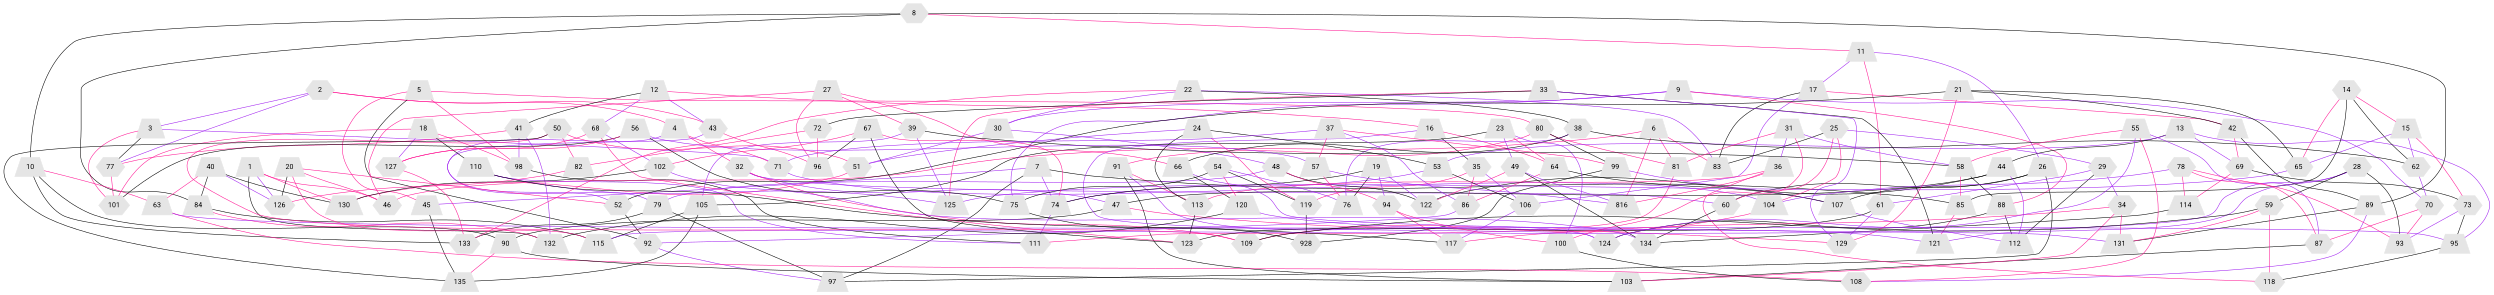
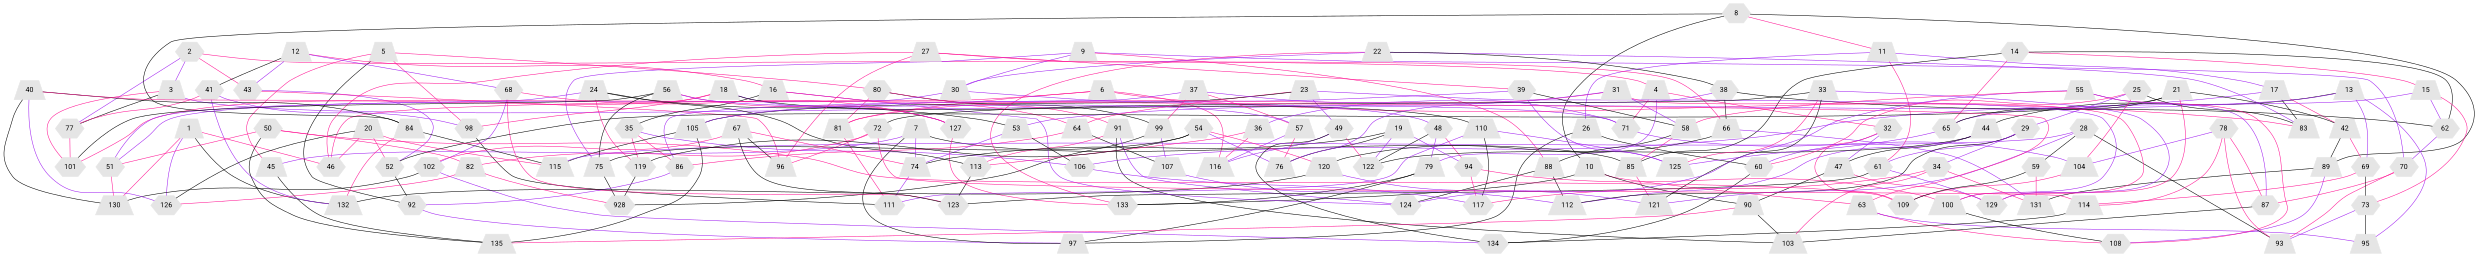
  graph {
    fontname=Roboto
    node [color=gray90 fontname=Roboto shape=trapezium style=filled]
    edge [color=deeppink fontname=Roboto]
    46 [shape=hexagon]
    1
    126 [shape=hexagon]
    130
    132
    2 [shape=hexagon]
    3
    4
    43 [shape=hexagon]
    77 [shape=hexagon]
    71 [shape=hexagon]
    101 [shape=hexagon]
    32 [shape=hexagon]
    79
    52 [shape=hexagon]
    96
    104
    60 [shape=hexagon]
    47
    109 [shape=hexagon]
    97
    133 [shape=hexagon]
    5
    45
    80 [shape=hexagon]
    92 [shape=hexagon]
    98 [shape=hexagon]
    135
    81
    99
    91
    111 [shape=hexagon]
    6
    83
-   116 [label=816]
+   116
    7
    74
    85
    121
    8 [shape=hexagon]
    10
    11
    84
    89
    63
    90
    17
    26
    61 [shape=hexagon]
    115
    131
    108 [shape=hexagon]
    9
    30
    70 [shape=hexagon]
    75
    88
    51 [shape=hexagon]
    48 [shape=hexagon]
    93
    87 [shape=hexagon]
    n62 [label=928 shape=hexagon]
    124 [shape=hexagon]
    112
    95
    103
    42
    106 [shape=hexagon]
    107
    129 [shape=hexagon]
    123 [shape=hexagon]
    12
    16
    41 [shape=hexagon]
    68 [shape=hexagon]
    35 [shape=hexagon]
    64
    127 [shape=hexagon]
    102 [shape=hexagon]
    13
    44
    53
    69 [shape=hexagon]
    122 [shape=hexagon]
    73 [shape=hexagon]
    114
-   118 [shape=hexagon]
    14 [shape=hexagon]
    15
    62 [shape=hexagon]
    65 [shape=hexagon]
    125
    119 [shape=hexagon]
    86 [shape=hexagon]
    117 [shape=hexagon]
    18
    110
    19
    76
    94 [shape=hexagon]
    100
    20
    21
    22
    38 [shape=hexagon]
    66
    23
    49 [shape=hexagon]
    105
    134 [shape=hexagon]
    24
    113 [shape=hexagon]
    25 [shape=hexagon]
    29 [shape=hexagon]
    34 [shape=hexagon]
    27
    39 [shape=hexagon]
    58
    120
    28 [shape=hexagon]
    59 [shape=hexagon]
    31
    36
    33
    72 [shape=hexagon]
    82
    37
    57
    40
    50 [shape=hexagon]
    54 [shape=hexagon]
    55
    56
    67
    78 [shape=hexagon]
    1 -- 46
    1 -- 126 [color=purple]
    1 -- 130
    1 -- 132 [color=black]
    2 -- 3 [color=purple]
    2 -- 4
    2 -- 43
    2 -- 77 [color=purple]
    3 -- 77 [color=black]
    3 -- 71 [color=purple]
    3 -- 101
    4 -- 71
    4 -- 32
    4 -- 79 [color=purple]
    43 -- 52 [color=purple]
    43 -- 96
    77 -- 101
    71 -- 104 [color=purple]
    32 -- 60 [color=purple]
    32 -- 47 [color=purple]
    32 -- 109
    79 -- 97 [color=black]
    79 -- 133 [color=black]
    52 -- 92 [color=black]
    104 -- 109
    60 -- 134 [color=black]
    47 -- 90 [color=black]
    47 -- 129
    5 -- 45
    5 -- 80
    5 -- 92 [color=black]
    5 -- 98
    45 -- 135 [color=black]
    80 -- 81
    80 -- 99 [color=black]
    80 -- 91
    92 -- 97 [color=purple]
    98 -- 111 [color=black]
    81 -- 111
    99 -- n62 [color=black]
    99 -- 107 [color=purple]
    91 -- 124 [color=purple]
    91 -- 103 [color=black]
    91 -- 113
    6 -- 46
    6 -- 81
    6 -- 83
    6 -- 116
    7 -- 97 [color=black]
    7 -- 45 [color=purple]
    7 -- 74 [color=purple]
    7 -- 85 [color=black]
    74 -- 111 [color=purple]
    85 -- 121
    8 -- 10 [color=black]
    8 -- 11
    8 -- 84 [color=black]
    8 -- 89 [color=black]
    10 -- 133 [color=black]
    10 -- 63
    10 -- 90 [color=black]
    11 -- 17 [color=purple]
    11 -- 26 [color=purple]
    11 -- 61
    84 -- 132
    84 -- 115 [color=black]
    89 -- 131 [color=black]
    89 -- 108 [color=purple]
    63 -- 108
    63 -- 95 [color=purple]
    90 -- 135
    90 -- 103 [color=black]
    17 -- 83 [color=black]
    17 -- 42
    17 -- 106 [color=purple]
    26 -- 60 [color=black]
    26 -- 97 [color=black]
-   26 -- 107 [color=black]
    61 -- 129 [color=purple]
    61 -- 123 [color=black]
    9 -- 30 [color=purple]
    9 -- 70 [color=purple]
    9 -- 75 [color=purple]
    9 -- 88
    30 -- 51 [color=purple]
    30 -- 48 [color=purple]
    70 -- 93
    70 -- 87
    75 -- n62 [color=black]
    88 -- 124 [color=black]
    88 -- 112 [color=black]
    51 -- 130
    48 -- 79 [color=purple]
    48 -- 122 [color=black]
    48 -- 94
    87 -- 103 [color=black]
-   95 -- 118 [color=black]
    42 -- 89 [color=black]
    42 -- 69
    106 -- 117 [color=purple]
    107 -- 112 [color=purple]
    12 -- 43 [color=purple]
    12 -- 16
    12 -- 41 [color=black]
    12 -- 68 [color=purple]
    16 -- 124 [color=purple]
    16 -- 35 [color=black]
    16 -- 64
    41 -- 132 [color=purple]
    41 -- 77
    41 -- 98 [color=purple]
    68 -- 123
    68 -- 127
    68 -- 102 [color=purple]
    35 -- 106 [color=purple]
    35 -- 119
    35 -- 86
    64 -- 107 [color=black]
    64 -- 86
    127 -- 133
    102 -- 130 [color=black]
    102 -- 134 [color=purple]
    13 -- 95 [color=purple]
    13 -- 44 [color=black]
    13 -- 53 [color=purple]
    13 -- 69 [color=purple]
    44 -- 47 [color=black]
    44 -- 112 [color=purple]
    44 -- 122 [color=black]
    53 -- 74 [color=purple]
    53 -- 106 [color=black]
    69 -- 73 [color=black]
    69 -- 114
    73 -- 93 [color=purple]
    73 -- 95 [color=black]
    114 -- 134 [color=black]
    14 -- 85 [color=black]
    14 -- 15
    14 -- 62 [color=black]
    14 -- 65
    15 -- 73
    15 -- 62 [color=purple]
    15 -- 65 [color=purple]
    62 -- 70 [color=purple]
    65 -- 125 [color=purple]
    119 -- n62 [color=black]
    86 -- 92 [color=purple]
    18 -- 101
    18 -- 98
    18 -- 127 [color=purple]
    18 -- 110 [color=black]
    110 -- 111 [color=purple]
    110 -- 125 [color=purple]
    110 -- 117 [color=black]
    19 -- 74 [color=black]
    19 -- 122 [color=purple]
    19 -- 76 [color=black]
    19 -- 94 [color=purple]
    94 -- 117
    94 -- 100
    100 -- 108 [color=black]
    20 -- 46
    20 -- 126 [color=black]
    20 -- 52
    20 -- 115
    21 -- 52 [color=black]
    21 -- 42 [color=black]
    21 -- 129
    21 -- 65 [color=black]
    22 -- 133
    22 -- 83 [color=purple]
    22 -- 30 [color=purple]
    22 -- 38 [color=black]
    38 -- 62 [color=black]
    38 -- 76 [color=purple]
    38 -- 66 [color=black]
    66 -- 131 [color=purple]
    66 -- 120 [color=black]
    23 -- 64
    23 -- 100 [color=purple]
    23 -- 49 [color=purple]
    23 -- 105 [color=black]
    49 -- 116 [color=purple]
    49 -- 122
    49 -- 134 [color=black]
    105 -- 135 [color=black]
    105 -- 115 [color=black]
    24 -- 51 [color=purple]
    24 -- 53 [color=black]
    24 -- 119
    24 -- 113 [color=black]
    113 -- 123 [color=black]
    25 -- 104
    25 -- 60
    25 -- 83 [color=black]
    25 -- 29 [color=purple]
    29 -- 61 [color=purple]
    29 -- 112 [color=black]
    29 -- 34 [color=purple]
    34 -- 131
    34 -- 103
    34 -- 117
    27 -- 46
    27 -- 96
    27 -- 66
    27 -- 39
    39 -- 125 [color=purple]
    39 -- 105 [color=purple]
    39 -- 58 [color=black]
    58 -- 85
    58 -- 88 [color=black]
    120 -- 132 [color=black]
    120 -- 121 [color=purple]
    28 -- 121 [color=purple]
    28 -- 115 [color=purple]
    28 -- 93 [color=black]
    28 -- 59 [color=black]
    59 -- 109 [color=black]
    59 -- 131
-   59 -- 118
    31 -- 81
    31 -- 100
    31 -- 58 [color=purple]
    31 -- 36 [color=purple]
    36 -- 116
-   36 -- 118
    36 -- 113
    33 -- 121 [color=black]
    33 -- 129 [color=purple]
    33 -- 125
    33 -- 72 [color=black]
    72 -- 96
+   72 -- 114
    72 -- 82
    82 -- 126
+   82 -- n62
    37 -- 71 [color=purple]
    37 -- 99
    37 -- 86 [color=purple]
    37 -- 57
    57 -- 116 [color=purple]
    57 -- 76
    40 -- 126 [color=purple]
    40 -- 130 [color=black]
    40 -- 84 [color=black]
    40 -- 63
    50 -- 109
    50 -- 135 [color=black]
    50 -- 51
    50 -- 82
    54 -- 75 [color=black]
    54 -- 119 [color=black]
    54 -- 76 [color=purple]
    54 -- 120
    55 -- 108
    55 -- 87 [color=purple]
    55 -- 124 [color=purple]
    55 -- 58
    56 -- 101 [color=black]
    56 -- 75 [color=black]
    56 -- 127
    56 -- 57 [color=purple]
    67 -- 96 [color=black]
    67 -- 74
    67 -- 123 [color=black]
    67 -- 102
    78 -- 104 [color=purple]
    78 -- 93
    78 -- 87
    78 -- 114
  }
